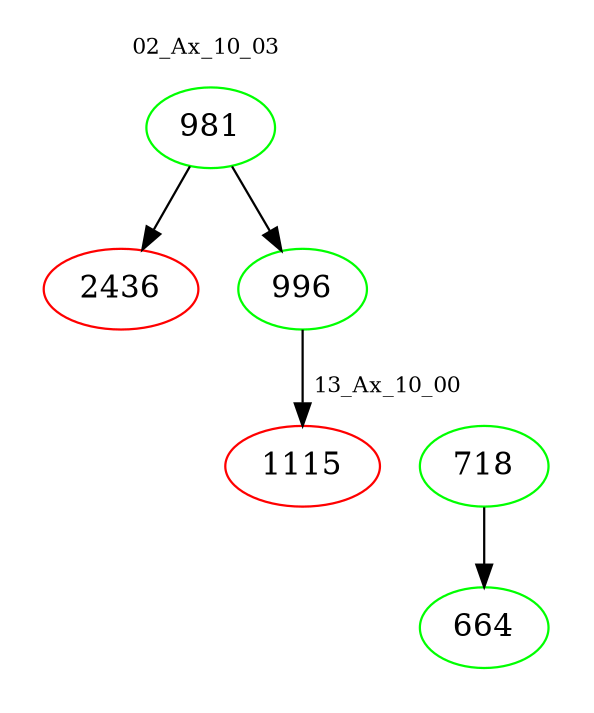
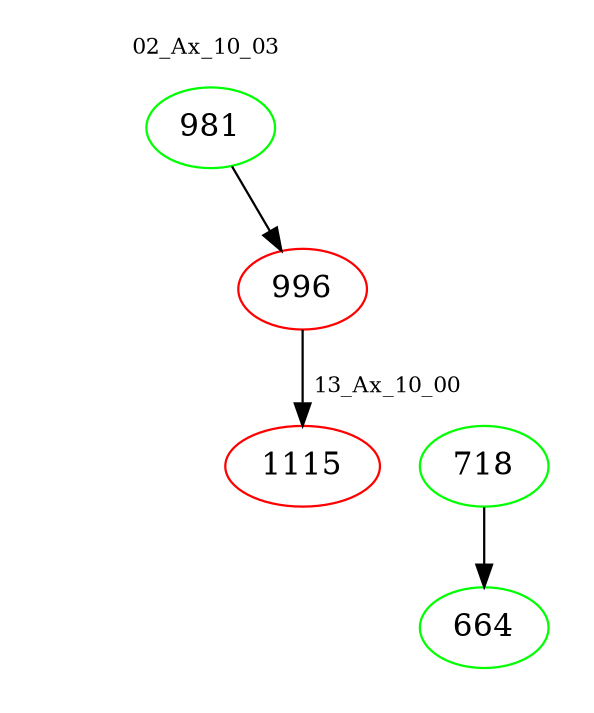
  digraph {
    node [color=green]
    edge [color=black]
    n1 [label=981]
-   n2 [color=red label=2436]
-   n3 [label=996]
+   n3 [color=red label=996]
    n4 [label=718]
    n5 [label=664]
    n6 [color=red label=1115]
    subgraph cluster_1 {
      color=white
      fontsize=10
      label="02_Ax_10_03"
      n1
-     n2
      n3
    }
    subgraph cluster_2 {
      color=white
      fontsize=10
      label="13_Ax_10_00"
      n4
      n5
      n6
    }
-   n1 -> n2
    n1 -> n3
    n3 -> n6
    n4 -> n5
  }
